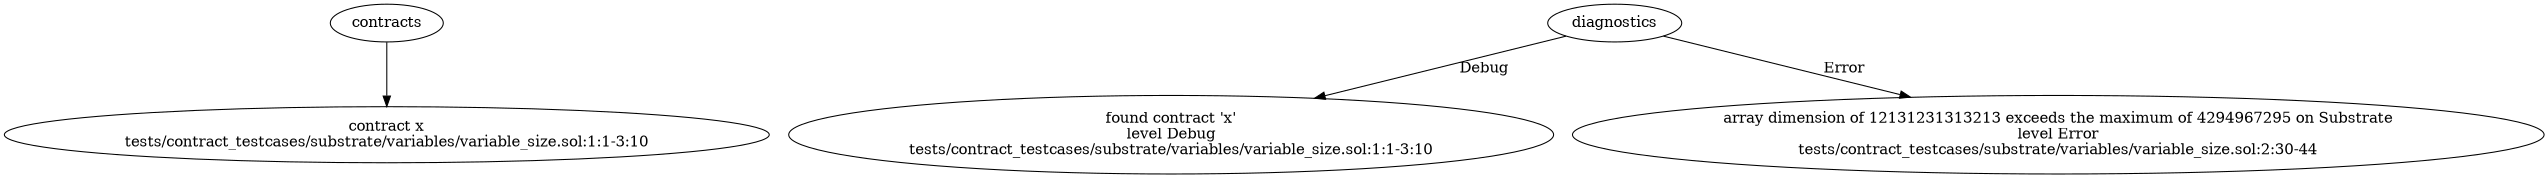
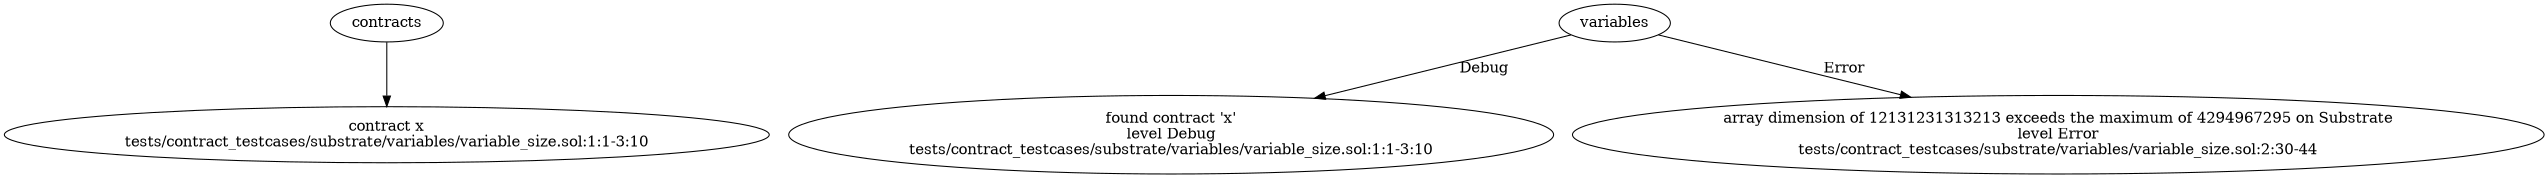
  strict digraph {
    n1 [label="contract x\ntests/contract_testcases/substrate/variables/variable_size.sol:1:1-3:10"]
    n2 [label="found contract 'x'\nlevel Debug\ntests/contract_testcases/substrate/variables/variable_size.sol:1:1-3:10"]
    n3 [label="array dimension of 12131231313213 exceeds the maximum of 4294967295 on Substrate\nlevel Error\ntests/contract_testcases/substrate/variables/variable_size.sol:2:30-44"]
    contracts
-   diagnostics
+   diagnostics [label=variables]
    contracts -> n1
    diagnostics -> n2 [label=Debug]
    diagnostics -> n3 [label=Error]
  }
